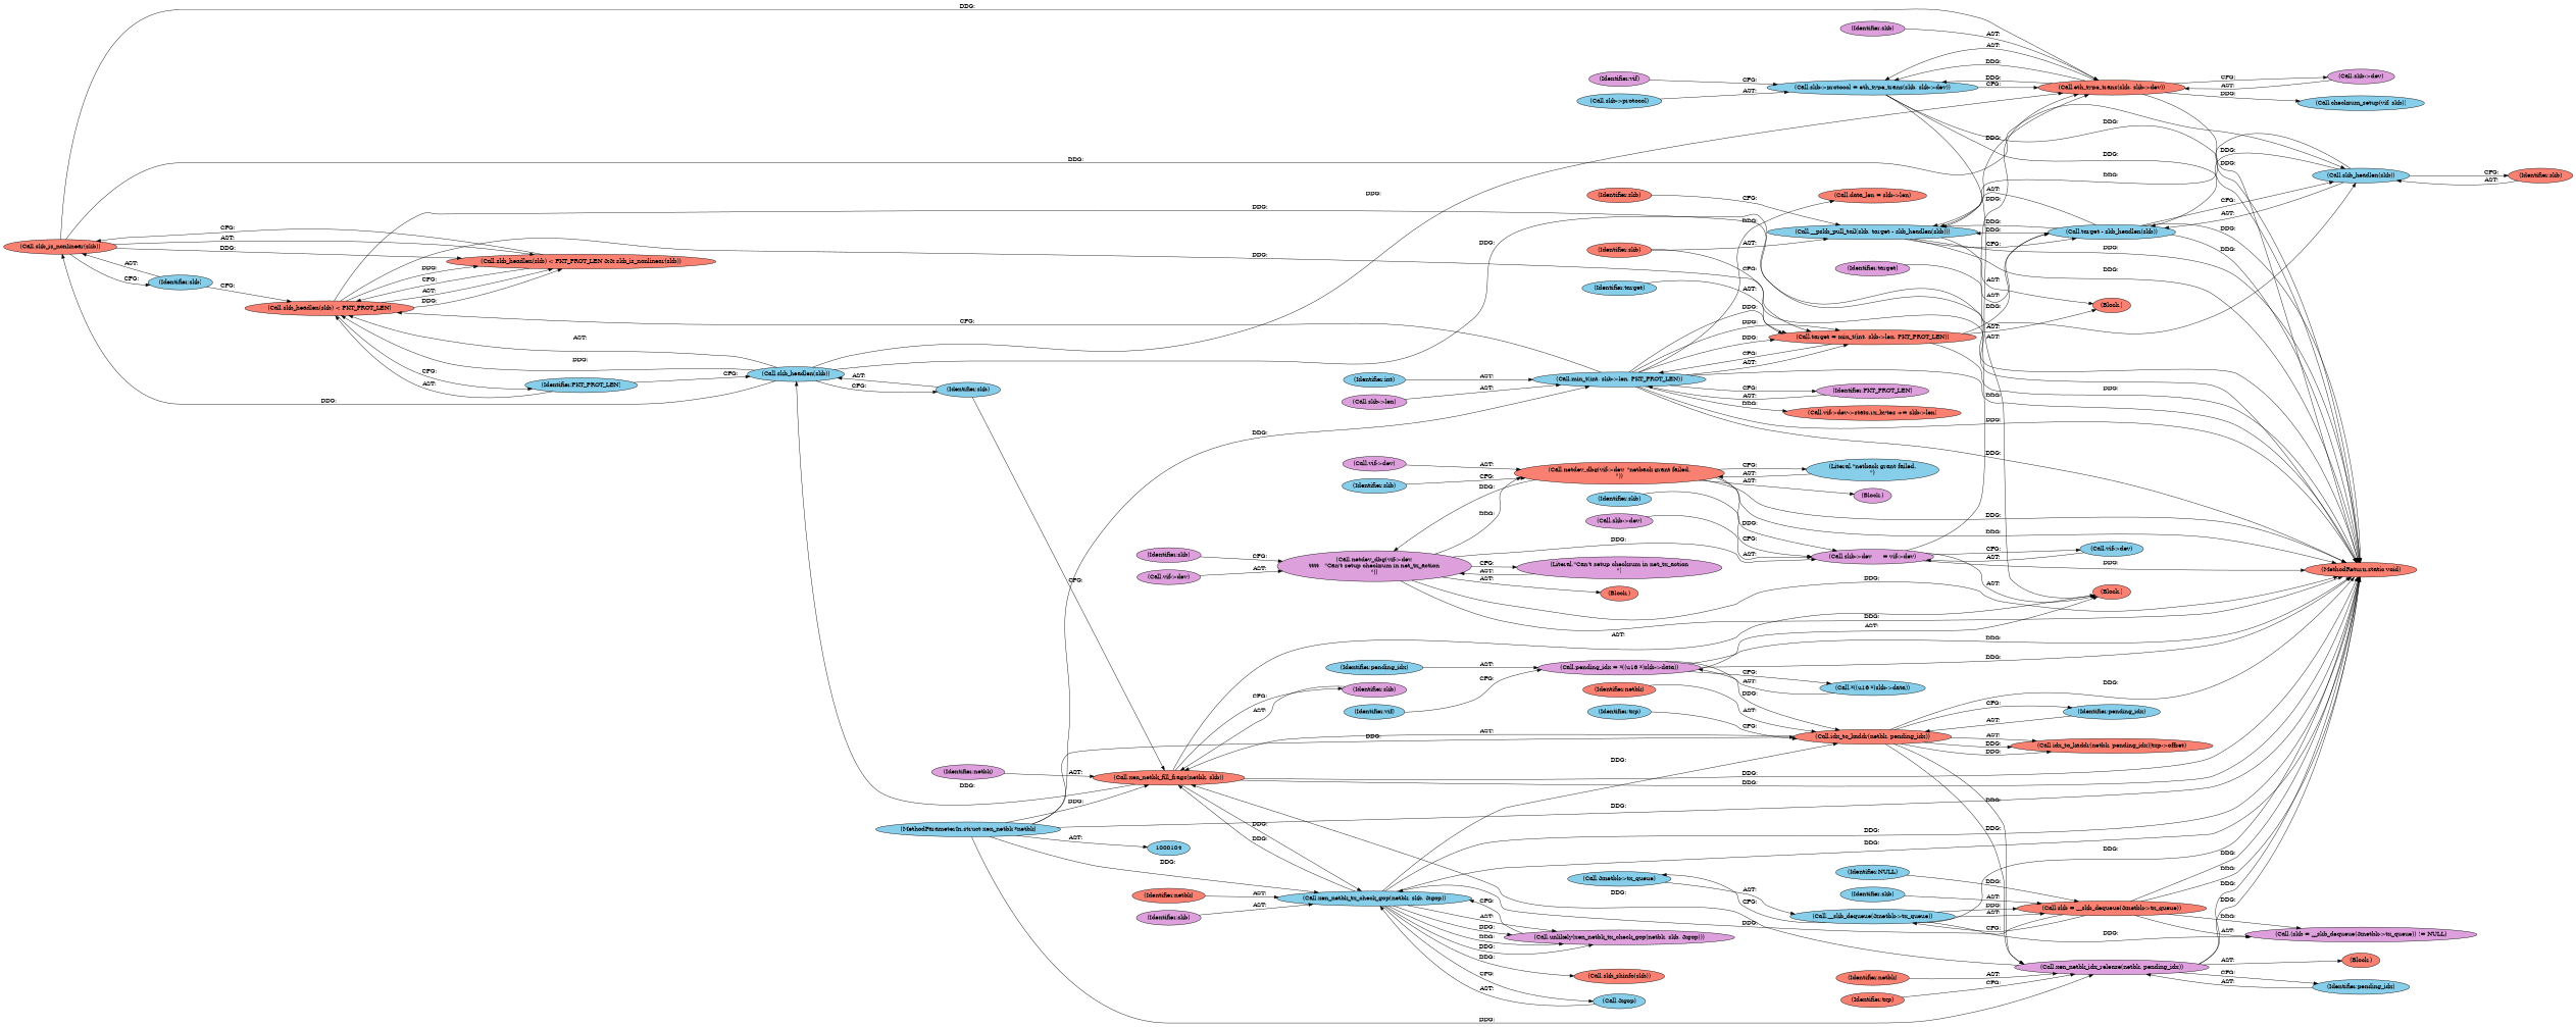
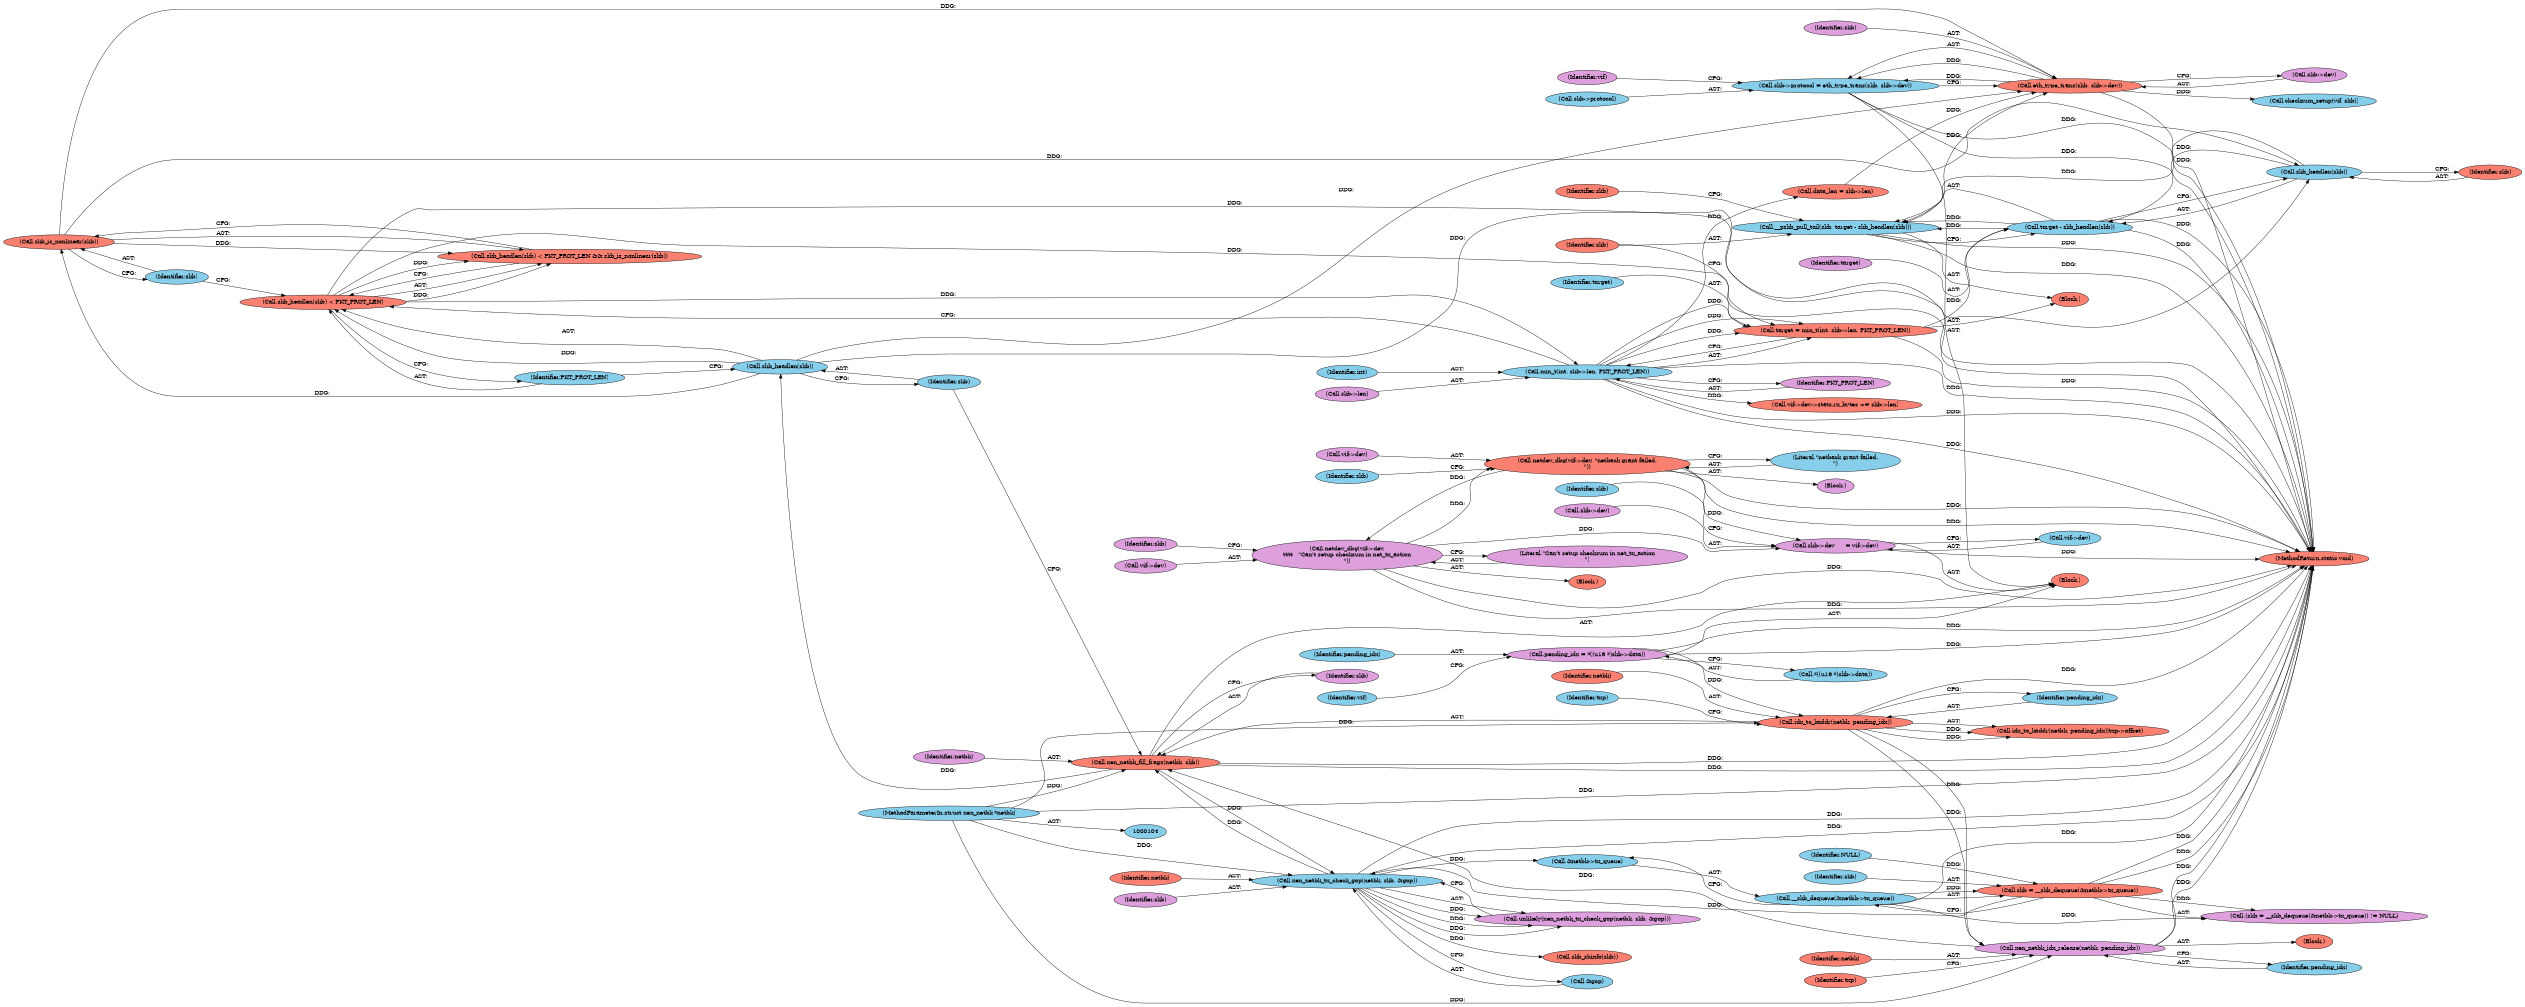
  digraph {
    rankdir=LR
    node [fillcolor=skyblue style=filled]
    n1 [label="(Call,skb->protocol = eth_type_trans(skb, skb->dev))"]
    n2 [fillcolor=salmon label="(Call,eth_type_trans(skb, skb->dev))"]
    n3 [fillcolor=salmon label="(Block,)"]
    n4 [fillcolor=salmon label="(MethodReturn,static void)"]
    n5 [label="(Call,checksum_setup(vif, skb))"]
    n6 [fillcolor=plum label="(Call,skb->dev)"]
    n7 [fillcolor=salmon label="(Call,skb_is_nonlinear(skb))"]
    n8 [label="(Call,skb_headlen(skb))"]
    n9 [label="(Identifier,skb)"]
    n10 [fillcolor=salmon label="(Call,skb_headlen(skb) < PKT_PROT_LEN && skb_is_nonlinear(skb))"]
    n11 [label="(Call,__pskb_pull_tail(skb, target - skb_headlen(skb)))"]
    n12 [label="(Call,target - skb_headlen(skb))"]
    n13 [fillcolor=salmon label="(Identifier,skb)"]
    n14 [fillcolor=salmon label="(Call,skb_headlen(skb) < PKT_PROT_LEN)"]
    n15 [label="(Call,skb_headlen(skb))"]
    n16 [label="(Identifier,skb)"]
    n17 [label="(Call,min_t(int, skb->len, PKT_PROT_LEN))"]
    n18 [label="(Identifier,PKT_PROT_LEN)"]
    n19 [fillcolor=salmon label="(Call,xen_netbk_fill_frags(netbk, skb))"]
    n20 [label="(Call,xen_netbk_tx_check_gop(netbk, skb, &gop))"]
    n21 [fillcolor=plum label="(Identifier,skb)"]
    n22 [fillcolor=salmon label="(Call,idx_to_kaddr(netbk, pending_idx))"]
    n23 [label="(Call,&gop)"]
    n24 [fillcolor=plum label="(Call,unlikely(xen_netbk_tx_check_gop(netbk, skb, &gop)))"]
    n25 [fillcolor=salmon label="(Call,skb_shinfo(skb))"]
    n26 [fillcolor=plum label="(Call,xen_netbk_idx_release(netbk, pending_idx))"]
    n27 [label="(Identifier,pending_idx)"]
    n28 [fillcolor=salmon label="(Block,)"]
    n29 [fillcolor=salmon label="(Call,idx_to_kaddr(netbk, pending_idx)|txp->offset)"]
    n30 [label="(Identifier,pending_idx)"]
    n31 [label="(MethodParameterIn,struct xen_netbk *netbk)"]
    1000104
    n33 [fillcolor=salmon label="(Call,skb = __skb_dequeue(&netbk->tx_queue))"]
    n34 [label="(Call,__skb_dequeue(&netbk->tx_queue))"]
    n35 [fillcolor=plum label="(Call,(skb = __skb_dequeue(&netbk->tx_queue)) != NULL)"]
    n36 [label="(Call,&netbk->tx_queue)"]
    n37 [fillcolor=plum label="(Call,pending_idx = *((u16 *)skb->data))"]
    n38 [label="(Call,*((u16 *)skb->data))"]
    n39 [fillcolor=salmon label="(Block,)"]
    n40 [fillcolor=salmon label="(Call,target = min_t(int, skb->len, PKT_PROT_LEN))"]
    n41 [fillcolor=plum label="(Identifier,PKT_PROT_LEN)"]
    n42 [fillcolor=salmon label="(Call,vif->dev->stats.rx_bytes += skb->len)"]
    n43 [fillcolor=salmon label="(Call,data_len = skb->len)"]
    n44 [fillcolor=plum label="(Call,skb->dev      = vif->dev)"]
    n45 [label="(Call,vif->dev)"]
    n46 [fillcolor=plum label="(Call,netdev_dbg(vif->dev,\n\t\t\t\t   \"Can't setup checksum in net_tx_action\n\"))"]
    n47 [fillcolor=salmon label="(Call,netdev_dbg(vif->dev, \"netback grant failed.\n\"))"]
    n48 [fillcolor=salmon label="(Block,)"]
    n49 [fillcolor=plum label="(Literal,\"Can't setup checksum in net_tx_action\n\")"]
    n50 [fillcolor=plum label="(Block,)"]
    n51 [label="(Literal,\"netback grant failed.\n\")"]
    n52 [label="(Identifier,vif)"]
    n53 [fillcolor=salmon label="(Identifier,netbk)"]
    n54 [fillcolor=salmon label="(Identifier,netbk)"]
    n55 [fillcolor=plum label="(Identifier,skb)"]
    n56 [fillcolor=salmon label="(Identifier,netbk)"]
    n57 [fillcolor=plum label="(Identifier,skb)"]
    n58 [fillcolor=plum label="(Call,vif->dev)"]
    n59 [label="(Identifier,int)"]
    n60 [fillcolor=plum label="(Call,skb->dev)"]
    n61 [fillcolor=plum label="(Call,vif->dev)"]
    n62 [label="(Identifier,txp)"]
    n63 [label="(Identifier,NULL)"]
    n64 [fillcolor=salmon label="(Identifier,skb)"]
    n65 [fillcolor=plum label="(Identifier,vif)"]
    n66 [fillcolor=salmon label="(Identifier,txp)"]
    n67 [label="(Call,skb->protocol)"]
    n68 [fillcolor=plum label="(Identifier,skb)"]
    n69 [fillcolor=plum label="(Call,skb->len)"]
    n70 [label="(Identifier,target)"]
    n71 [label="(Identifier,skb)"]
    n72 [fillcolor=salmon label="(Identifier,skb)"]
    n73 [label="(Identifier,pending_idx)"]
    n74 [label="(Identifier,skb)"]
    n75 [fillcolor=plum label="(Identifier,target)"]
    n76 [fillcolor=plum label="(Identifier,netbk)"]
    n77 [label="(Identifier,skb)"]
    n1 -> n2 [label="CFG: "]
    n1 -> n3 [label="AST: "]
    n1 -> n4 [label="DDG: "]
    n1 -> n4 [label="DDG: "]
    n2 -> n1 [label="AST: "]
    n2 -> n1 [label="DDG: "]
    n2 -> n1 [label="DDG: "]
    n2 -> n4 [label="DDG: "]
    n2 -> n5 [label="DDG: "]
    n2 -> n6 [label="CFG: "]
    n6 -> n2 [label="AST: "]
    n7 -> n2 [label="DDG: "]
    n7 -> n8 [label="DDG: "]
    n7 -> n9 [label="CFG: "]
    n7 -> n10 [label="AST: "]
    n7 -> n10 [label="DDG: "]
    n8 -> n11 [label="DDG: "]
    n8 -> n12 [label="AST: "]
    n8 -> n12 [label="DDG: "]
    n8 -> n13 [label="CFG: "]
    n9 -> n7 [label="AST: "]
    n9 -> n14 [label="CFG: "]
    n10 -> n7 [label="CFG: "]
    n10 -> n14 [label="CFG: "]
    n11 -> n2 [label="DDG: "]
    n11 -> n4 [label="DDG: "]
    n11 -> n4 [label="DDG: "]
    n11 -> n12 [label="CFG: "]
    n11 -> n39 [label="AST: "]
    n12 -> n4 [label="DDG: "]
    n12 -> n4 [label="DDG: "]
    n12 -> n8 [label="CFG: "]
    n12 -> n11 [label="AST: "]
    n12 -> n11 [label="DDG: "]
    n12 -> n11 [label="DDG: "]
    n13 -> n8 [label="AST: "]
    n14 -> n4 [label="DDG: "]
    n14 -> n4 [label="DDG: "]
    n14 -> n10 [label="AST: "]
    n14 -> n10 [label="DDG: "]
    n14 -> n10 [label="DDG: "]
-   n31 -> n17 [label="DDG: "]
+   n14 -> n17 [label="DDG: "]
    n14 -> n18 [label="CFG: "]
    n15 -> n2 [label="DDG: "]
    n15 -> n7 [label="DDG: "]
    n15 -> n8 [label="DDG: "]
    n15 -> n14 [label="AST: "]
    n15 -> n14 [label="DDG: "]
    n15 -> n16 [label="CFG: "]
    n16 -> n15 [label="AST: "]
    n16 -> n19 [label="CFG: "]
    n17 -> n4 [label="DDG: "]
    n17 -> n4 [label="DDG: "]
    n17 -> n4 [label="DDG: "]
    n17 -> n14 [label="CFG: "]
    n17 -> n40 [label="AST: "]
    n17 -> n40 [label="DDG: "]
    n17 -> n40 [label="DDG: "]
    n17 -> n40 [label="DDG: "]
    n17 -> n41 [label="CFG: "]
    n17 -> n42 [label="DDG: "]
    n17 -> n43 [label="DDG: "]
    n18 -> n14 [label="AST: "]
    n18 -> n15 [label="CFG: "]
    n19 -> n3 [label="AST: "]
    n19 -> n4 [label="DDG: "]
    n19 -> n4 [label="DDG: "]
    n19 -> n15 [label="DDG: "]
    n19 -> n20 [label="DDG: "]
    n19 -> n21 [label="CFG: "]
    n20 -> n4 [label="DDG: "]
    n20 -> n4 [label="DDG: "]
    n20 -> n19 [label="DDG: "]
-   n20 -> n22 [label="DDG: "]
+   n20 -> n36 [label="DDG: "]
    n20 -> n23 [label="CFG: "]
    n20 -> n24 [label="AST: "]
    n20 -> n24 [label="DDG: "]
    n20 -> n24 [label="DDG: "]
    n20 -> n24 [label="DDG: "]
    n20 -> n25 [label="DDG: "]
    n21 -> n19 [label="AST: "]
    n22 -> n4 [label="DDG: "]
    n22 -> n19 [label="AST: "]
    n22 -> n26 [label="DDG: "]
    n22 -> n26 [label="DDG: "]
    n22 -> n29 [label="AST: "]
    n22 -> n29 [label="DDG: "]
    n22 -> n29 [label="DDG: "]
    n22 -> n30 [label="CFG: "]
    n23 -> n20 [label="AST: "]
    n24 -> n20 [label="CFG: "]
    n26 -> n4 [label="DDG: "]
    n26 -> n4 [label="DDG: "]
    n26 -> n19 [label="DDG: "]
    n26 -> n27 [label="CFG: "]
    n26 -> n28 [label="AST: "]
    n27 -> n26 [label="AST: "]
    n30 -> n22 [label="AST: "]
    n31 -> n4 [label="DDG: "]
    n31 -> n19 [label="DDG: "]
    n31 -> n20 [label="DDG: "]
    n31 -> n22 [label="DDG: "]
    n31 -> n26 [label="DDG: "]
    n31 -> 1000104 [label="AST: "]
    n33 -> n4 [label="DDG: "]
    n33 -> n4 [label="DDG: "]
    n33 -> n20 [label="DDG: "]
    n33 -> n34 [label="CFG: "]
    n33 -> n35 [label="AST: "]
    n33 -> n35 [label="DDG: "]
    n34 -> n4 [label="DDG: "]
    n34 -> n33 [label="AST: "]
    n34 -> n33 [label="DDG: "]
    n34 -> n35 [label="DDG: "]
    n34 -> n36 [label="CFG: "]
    n36 -> n34 [label="AST: "]
    n37 -> n3 [label="AST: "]
    n37 -> n4 [label="DDG: "]
    n37 -> n4 [label="DDG: "]
    n37 -> n22 [label="DDG: "]
    n37 -> n38 [label="CFG: "]
    n38 -> n37 [label="AST: "]
    n40 -> n4 [label="DDG: "]
    n40 -> n12 [label="DDG: "]
    n40 -> n17 [label="CFG: "]
    n40 -> n39 [label="AST: "]
    n41 -> n17 [label="AST: "]
-   n44 -> n2 [label="DDG: "]
+   n43 -> n2 [label="DDG: "]
    n44 -> n3 [label="AST: "]
    n44 -> n4 [label="DDG: "]
    n44 -> n45 [label="CFG: "]
    n45 -> n44 [label="AST: "]
    n46 -> n4 [label="DDG: "]
    n46 -> n4 [label="DDG: "]
    n46 -> n44 [label="DDG: "]
    n46 -> n47 [label="DDG: "]
    n46 -> n48 [label="AST: "]
    n46 -> n49 [label="CFG: "]
    n47 -> n4 [label="DDG: "]
    n47 -> n4 [label="DDG: "]
    n47 -> n44 [label="DDG: "]
    n47 -> n46 [label="DDG: "]
    n47 -> n50 [label="AST: "]
    n47 -> n51 [label="CFG: "]
    n49 -> n46 [label="AST: "]
    n51 -> n47 [label="AST: "]
    n52 -> n37 [label="CFG: "]
    n53 -> n22 [label="AST: "]
    n54 -> n20 [label="AST: "]
    n55 -> n20 [label="AST: "]
    n56 -> n26 [label="AST: "]
    n57 -> n46 [label="CFG: "]
    n58 -> n47 [label="AST: "]
    n59 -> n17 [label="AST: "]
    n60 -> n44 [label="AST: "]
    n61 -> n46 [label="AST: "]
    n62 -> n22 [label="CFG: "]
    n63 -> n33 [label="DDG: "]
    n64 -> n11 [label="CFG: "]
    n65 -> n1 [label="CFG: "]
    n66 -> n26 [label="CFG: "]
    n67 -> n1 [label="AST: "]
    n68 -> n2 [label="AST: "]
    n69 -> n17 [label="AST: "]
    n70 -> n40 [label="AST: "]
    n71 -> n33 [label="AST: "]
    n72 -> n11 [label="AST: "]
    n72 -> n40 [label="CFG: "]
    n73 -> n37 [label="AST: "]
    n74 -> n44 [label="CFG: "]
    n75 -> n12 [label="AST: "]
    n76 -> n19 [label="AST: "]
    n77 -> n47 [label="CFG: "]
  }
